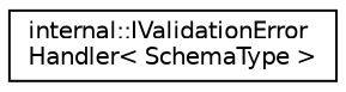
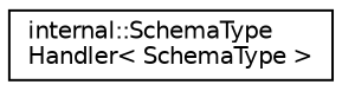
  digraph {
    rankdir=LR
-   n1 [color=black fillcolor=white fontname=Helvetica fontsize=10 height=0.2 label="internal::IValidationError\lHandler\< SchemaType \>" shape=record style=filled width=0.4]
+   n1 [color=black fillcolor=white fontname=Helvetica fontsize=10 height=0.2 label="internal::SchemaType\lHandler\< SchemaType \>" shape=record style=filled width=0.4]
  }
